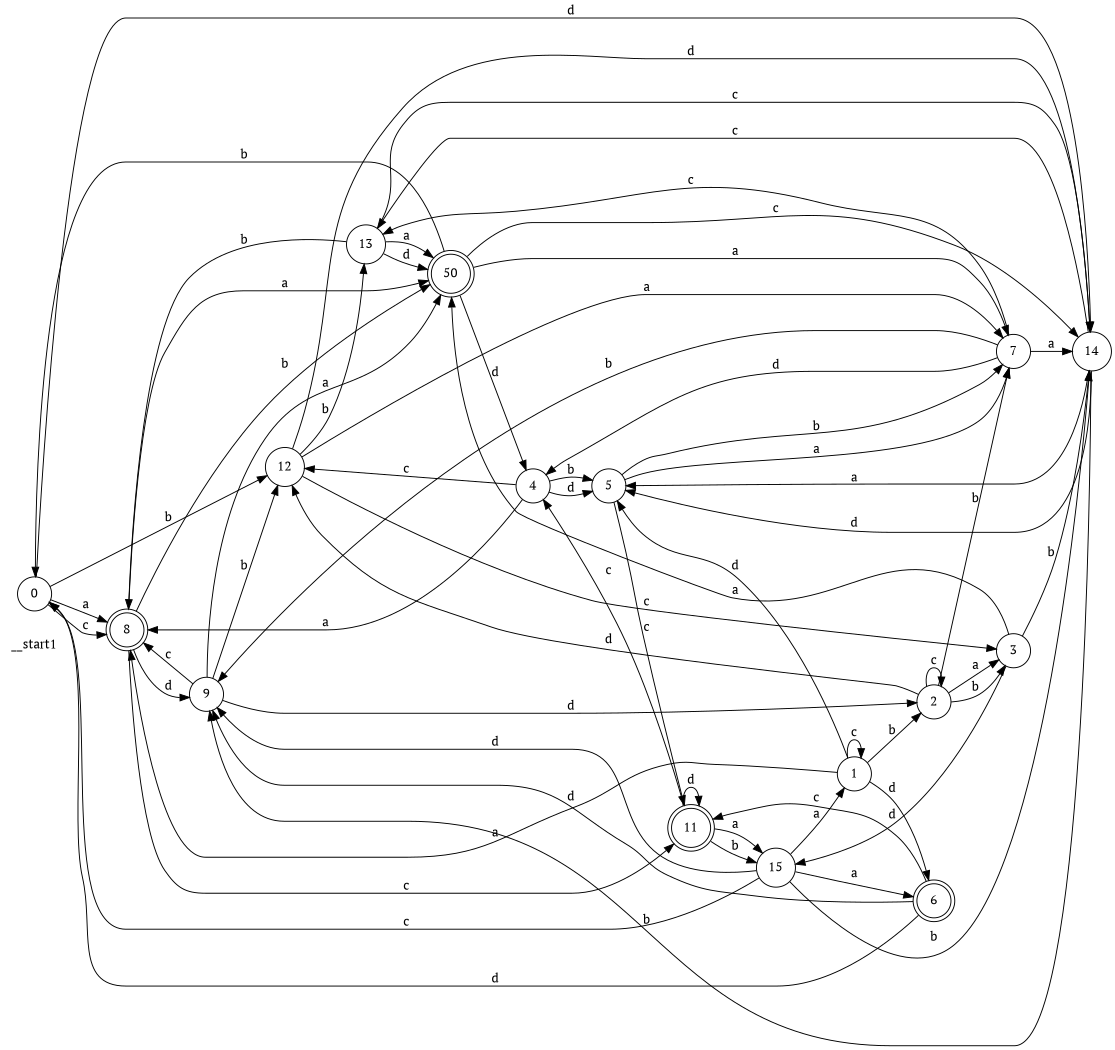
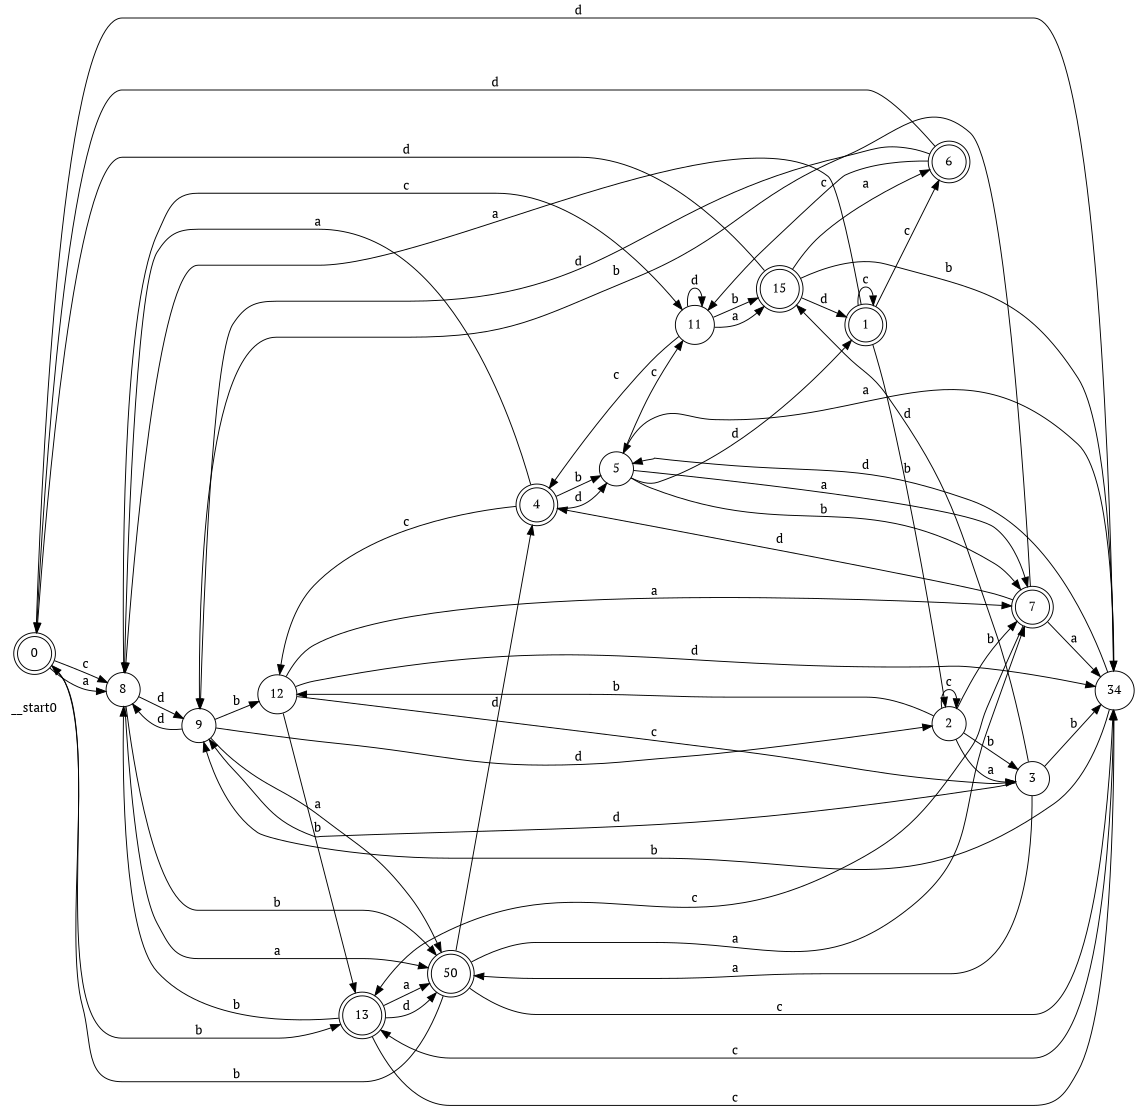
  digraph {
    fontname="PT Serif"
    rankdir=LR
    node [fontname="PT Serif" shape=circle color=black fillcolor=white style=filled]
    edge [fontname="PT Serif"]
-   __start0 [shape=none label=__start1 color="" fillcolor="" style=""]
-   n2 [label=0 style="rounded,filled"]
-   n3 [label=8 shape=doublecircle]
-   n4 [label=13]
-   n5 [label=14]
+   __start0 [shape=none color="" fillcolor="" style=""]
+   n2 [label=0 shape=doublecircle style="rounded,filled"]
+   n3 [label=8]
+   n4 [label=13 shape=doublecircle]
+   n5 [label=34]
    n6 [label=9]
    n7 [label=50 shape=doublecircle style="rounded,filled"]
-   n8 [label=11 shape=doublecircle style="rounded,filled"]
+   n8 [label=11 style="rounded,filled"]
    n9 [label=5]
-   n10 [label=1]
+   n10 [label=1 shape=doublecircle]
    n11 [label=2]
    n12 [label=6 shape=doublecircle style="rounded,filled"]
    n13 [label=3]
    n14 [label=12]
-   n15 [label=7 style="rounded,filled"]
-   n16 [label=15 style="rounded,filled"]
-   n17 [label=4]
+   n15 [label=7 shape=doublecircle style="rounded,filled"]
+   n16 [label=15 shape=doublecircle style="rounded,filled"]
+   n17 [label=4 shape=doublecircle]
    n2 -> n3 [label=a]
    n2 -> n3 [label=c]
-   n2 -> n14 [label=b]
+   n2 -> n4 [label=b]
    n2 -> n5 [label=d]
    n3 -> n6 [label=d]
    n3 -> n7 [label=a]
    n3 -> n7 [label=b]
    n3 -> n8 [label=c]
    n4 -> n3 [label=b]
    n4 -> n5 [label=c]
    n4 -> n7 [label=a]
    n4 -> n7 [label=d]
    n5 -> n4 [label=c]
    n5 -> n6 [label=b]
    n5 -> n9 [label=a]
    n5 -> n9 [label=d]
-   n6 -> n3 [label=c]
+   n6 -> n3 [label=d]
    n6 -> n7 [label=a]
    n6 -> n11 [label=d]
    n6 -> n14 [label=b]
    n7 -> n2 [label=b]
    n7 -> n5 [label=c]
    n7 -> n15 [label=a]
    n7 -> n17 [label=d]
    n8 -> n8 [label=d]
    n8 -> n16 [label=a]
    n8 -> n16 [label=b]
    n8 -> n17 [label=c]
    n9 -> n8 [label=c]
-   n10 -> n9 [label=d]
+   n9 -> n10 [label=d]
    n9 -> n15 [label=a]
    n9 -> n15 [label=b]
    n10 -> n3 [label=a]
    n10 -> n10 [label=c]
    n10 -> n11 [label=b]
-   n10 -> n12 [label=d]
+   n10 -> n12 [label=c]
    n11 -> n11 [label=c]
    n11 -> n13 [label=a]
    n11 -> n13 [label=b]
-   n11 -> n14 [label=d]
+   n11 -> n14 [label=b]
    n11 -> n15 [label=b]
    n12 -> n2 [label=d]
    n12 -> n6 [label=d]
    n12 -> n8 [label=c]
    n13 -> n5 [label=b]
-   n16 -> n6 [label=d]
+   n13 -> n6 [label=d]
    n13 -> n7 [label=a]
    n13 -> n16 [label=d]
    n14 -> n4 [label=b]
    n14 -> n5 [label=d]
    n14 -> n13 [label=c]
    n14 -> n15 [label=a]
    n15 -> n4 [label=c]
    n15 -> n5 [label=a]
    n15 -> n6 [label=b]
    n15 -> n17 [label=d]
-   n16 -> n2 [label=c]
+   n16 -> n2 [label=d]
    n16 -> n5 [label=b]
-   n16 -> n10 [label=a]
+   n16 -> n10 [label=d]
    n16 -> n12 [label=a]
    n17 -> n3 [label=a]
    n17 -> n9 [label=b]
    n17 -> n9 [label=d]
    n17 -> n14 [label=c]
  }
